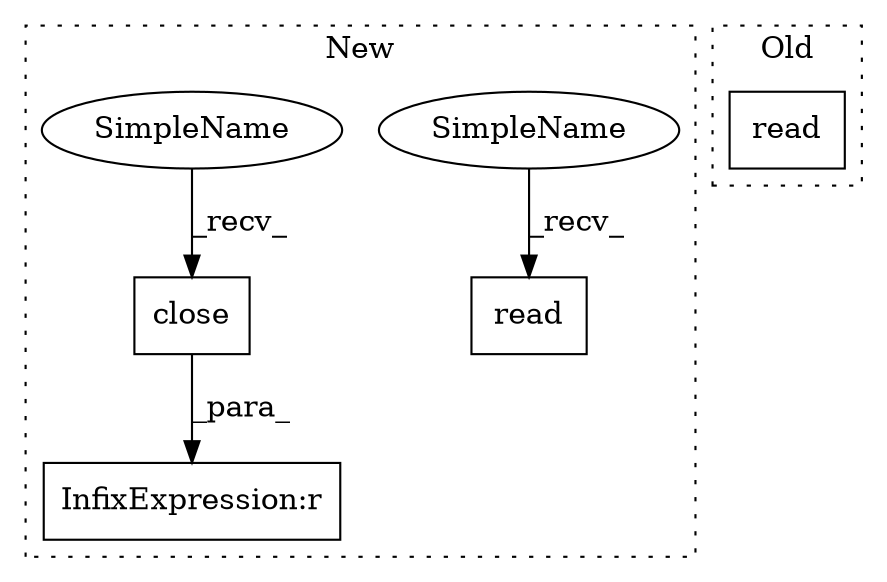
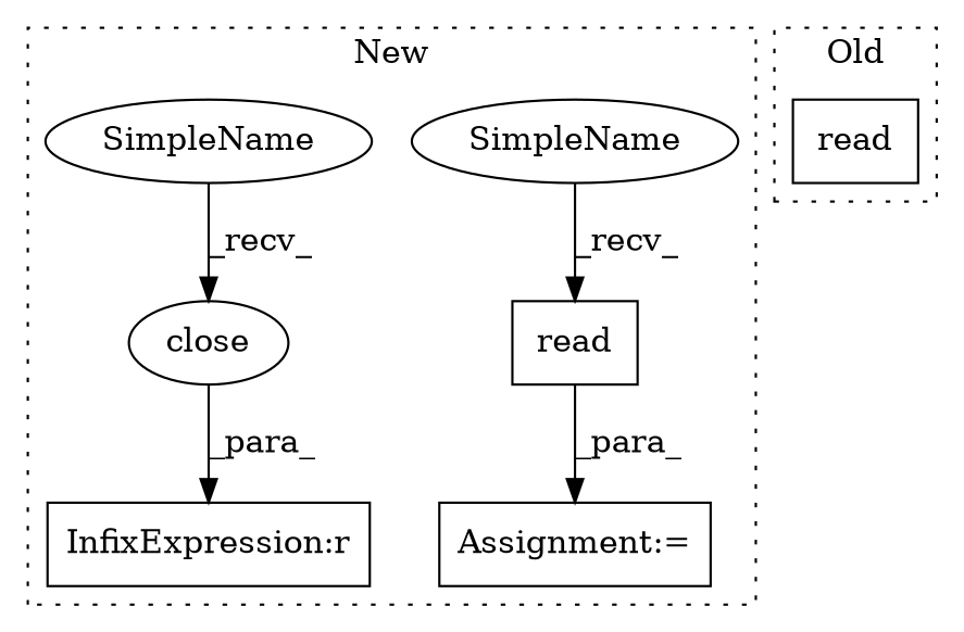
  digraph {
    node [a=32 l=4 shape=box]
-   n1 [l=7 label=close s=7684]
+   n1 [l=7 label=close s=7684 shape=ellipse]
    n2 [l=6 label=read s=7595]
+   n3 [a=7 l=1 label="Assignment:=" s=7654]
    n4 [a=27 label="InfixExpression:r" s=7774]
    n5 [a=42 label=SimpleName s=7590 shape=ellipse]
    n6 [a=42 label=SimpleName s=7679 shape=ellipse]
    n7 [l=6 label=read s=6739]
    subgraph cluster_1 {
      label=New
      style=dotted
      n1
      n2
+     n3
      n4
      n5
      n6
    }
    subgraph cluster_2 {
      label=Old
      style=dotted
      n7
    }
    n1 -> n4 [label=_para_]
+   n2 -> n3 [label=_para_]
    n5 -> n2 [label=_recv_]
    n6 -> n1 [label=_recv_]
  }
